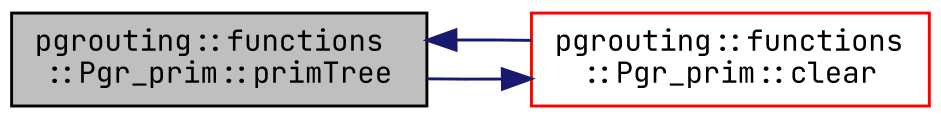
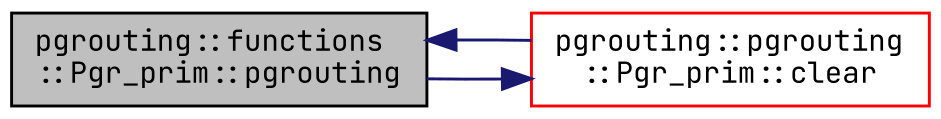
  digraph {
    rankdir=LR
    fontname="JetBrains Mono"
    node [fontname="JetBrains Mono" fontsize=10 shape=record style=filled]
    edge [color=midnightblue fontname="JetBrains Mono" fontsize=10 labelfontname=Helvetica labelfontsize=10 style=solid]
-   n1 [color=black fillcolor=grey75 fontcolor=black height=0.2 label="pgrouting::functions\l::Pgr_prim::primTree" width=0.4]
-   n2 [color=red fillcolor=white height=0.2 label="pgrouting::functions\l::Pgr_prim::clear" width=0.4]
+   n1 [color=black fillcolor=grey75 fontcolor=black height=0.2 label="pgrouting::functions\l::Pgr_prim::pgrouting" width=0.4]
+   n2 [color=red fillcolor=white height=0.2 label="pgrouting::pgrouting\l::Pgr_prim::clear" width=0.4]
    n1 -> n2
    n2 -> n1
  }
